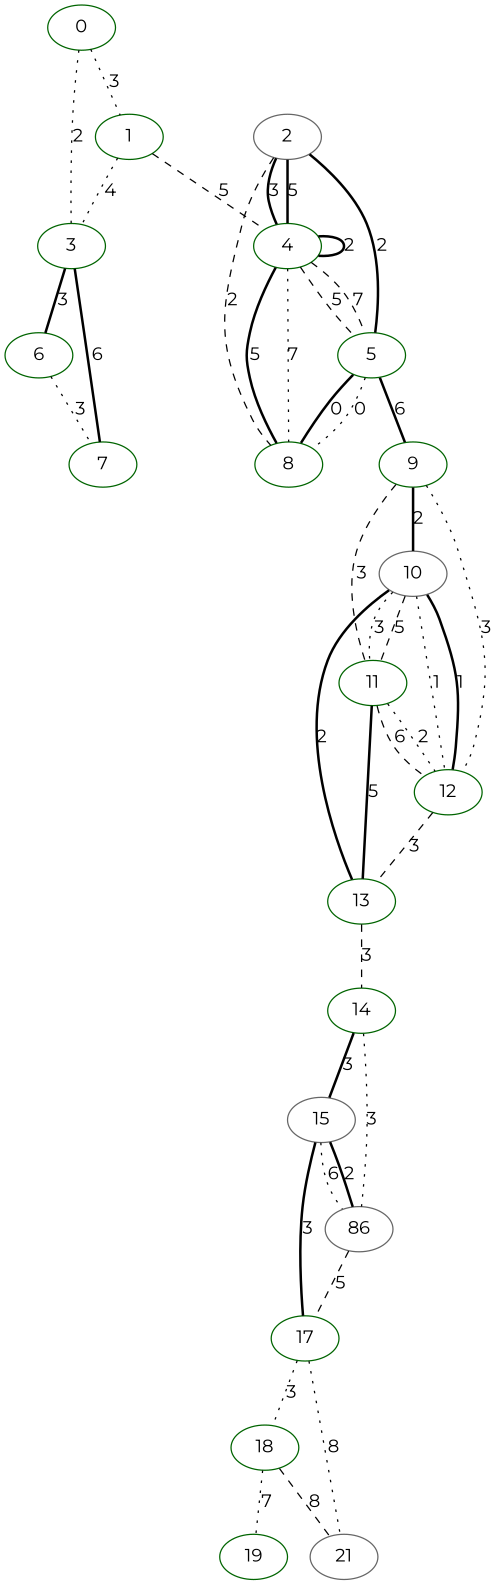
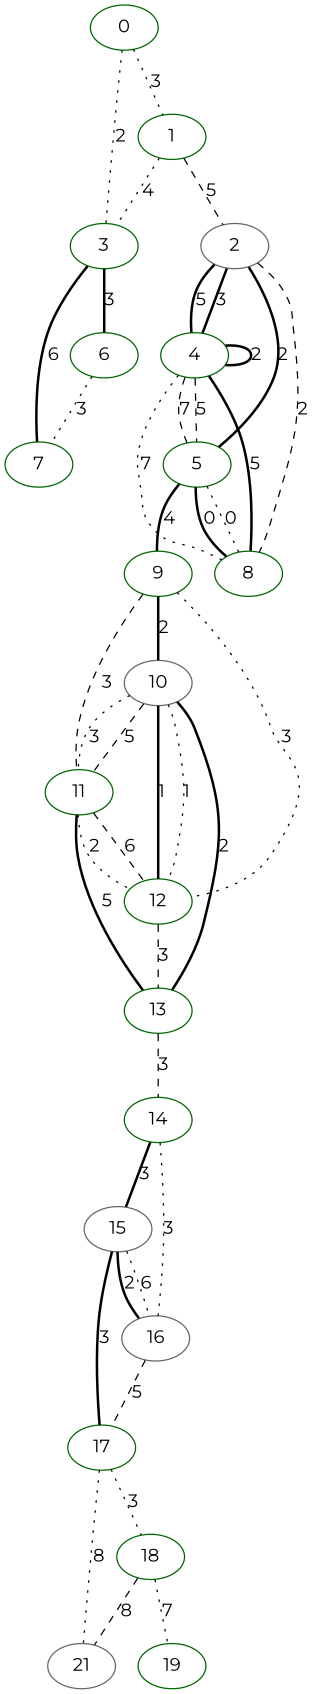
  graph {
    fontname=Montserrat
    node [color=darkgreen fontname=Montserrat weight=1]
    edge [fontname=Montserrat style=bold]
    0
    1
    3
    2 [color=gray40]
    6
    7
    4 [weight=2]
    5
    8
    9
    10 [color=gray40]
    11
    12
    13
    14
    15 [color=gray40]
-   16 [color=gray40 label=86]
+   16 [color=gray40]
    17
    18
    21 [color=gray40 weight=4]
    19
    0 -- 1 [label=3 style=dotted]
    0 -- 3 [label=2 style=dotted]
    1 -- 3 [label=4 style=dotted]
-   1 -- 4 [label=5 style=dashed]
+   1 -- 2 [label=5 style=dashed]
    3 -- 6 [label=3]
    3 -- 7 [label=6]
    2 -- 4 [label=3]
    2 -- 4 [label=5]
    2 -- 5 [label=2]
    2 -- 8 [label=2 style=dashed]
    6 -- 7 [label=3 style=dotted]
    4 -- 4 [label=2]
    4 -- 5 [label=5 style=dashed]
    4 -- 5 [label=7 style=dashed]
    4 -- 8 [label=5]
    4 -- 8 [label=7 style=dotted]
    5 -- 8 [label=0 style=dotted]
    5 -- 8 [label=0]
-   5 -- 9 [label=6]
+   5 -- 9 [label=4]
    9 -- 10 [label=2]
    9 -- 11 [label=3 style=dashed]
    9 -- 12 [label=3 style=dotted]
    10 -- 11 [label=3 style=dotted]
    10 -- 11 [label=5 style=dashed]
    10 -- 12 [label=1 style=dotted]
    10 -- 12 [label=1]
    10 -- 13 [label=2]
    11 -- 12 [label=2 style=dotted]
    11 -- 12 [label=6 style=dashed]
    11 -- 13 [label=5]
    12 -- 13 [label=3 style=dashed]
    13 -- 14 [label=3 style=dashed]
    14 -- 15 [label=3]
    14 -- 16 [label=3 style=dotted]
    15 -- 16 [label=6 style=dotted]
    15 -- 16 [label=2]
    15 -- 17 [label=3]
    16 -- 17 [label=5 style=dashed]
    17 -- 18 [label=3 style=dotted]
    17 -- 21 [label=8 style=dotted]
    18 -- 21 [label=8 style=dashed]
    18 -- 19 [label=7 style=dotted]
  }
